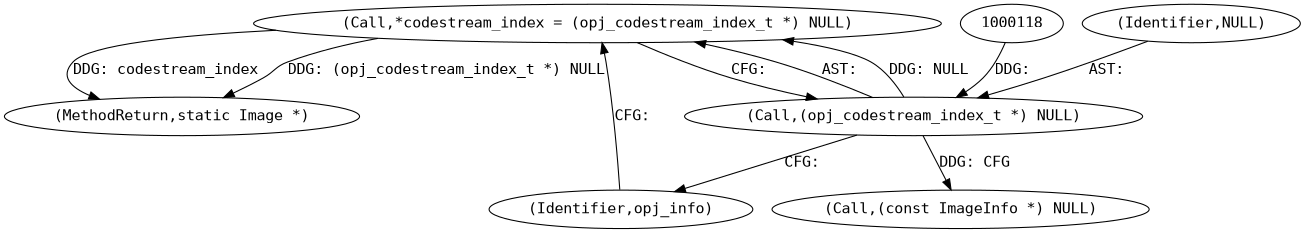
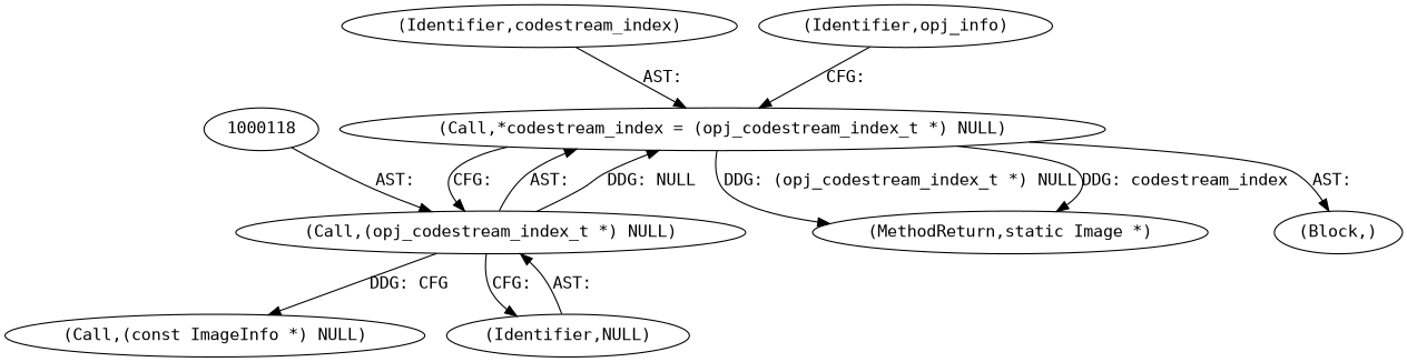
  digraph {
    fontname="DejaVu Sans Mono"
    node [fontname="DejaVu Sans Mono"]
    edge [fontname="DejaVu Sans Mono"]
    n1 [label="(Call,*codestream_index = (opj_codestream_index_t *) NULL)"]
    n2 [label="(Call,(opj_codestream_index_t *) NULL)"]
    n3 [label="(MethodReturn,static Image *)"]
+   n4 [label="(Block,)"]
    n5 [label="(Call,(const ImageInfo *) NULL)"]
    n6 [label="(Identifier,NULL)"]
+   n7 [label="(Identifier,codestream_index)"]
    n8 [label="(Identifier,opj_info)"]
    1000118
    n1 -> n2 [label="CFG: "]
    n1 -> n3 [label="DDG: (opj_codestream_index_t *) NULL"]
    n1 -> n3 [label="DDG: codestream_index"]
+   n1 -> n4 [label="AST: "]
    n2 -> n1 [label="AST: "]
    n2 -> n1 [label="DDG: NULL"]
    n2 -> n5 [label="DDG: CFG"]
-   n2 -> n8 [label="CFG: "]
+   n2 -> n6 [label="CFG: "]
    n6 -> n2 [label="AST: "]
+   n7 -> n1 [label="AST: "]
    n8 -> n1 [label="CFG: "]
-   1000118 -> n2 [label="DDG: "]
+   1000118 -> n2 [label="AST: "]
  }
